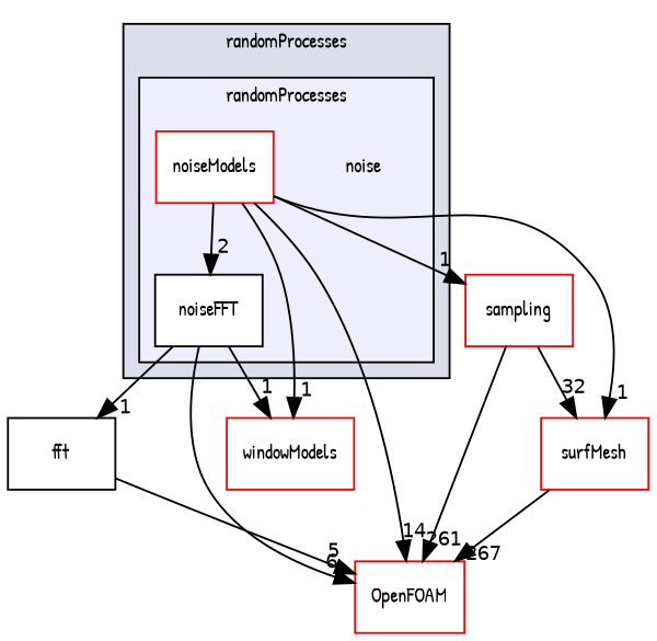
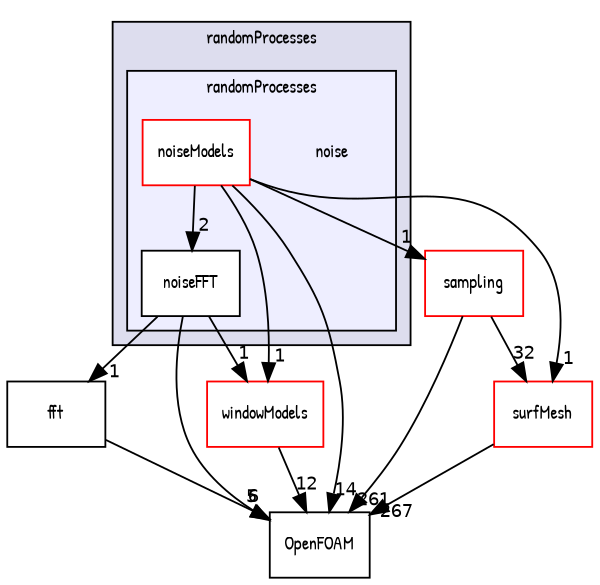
  digraph {
    compound=true
    fontname="Patrick Hand"
    node [fontname="Patrick Hand" fontsize=10 shape=box color=red]
    edge [headlabel=1 labeldistance=1.5 labelfontname=Helvetica labelfontsize=10 fontname="Patrick Hand"]
    n1 [label=noise shape=plaintext color=""]
    n2 [color=black fillcolor=white label=noiseFFT style=filled]
    n3 [fillcolor=white label=noiseModels style=filled]
    n4 [label=fft color=""]
-   n5 [label=OpenFOAM]
+   n5 [color=black label=OpenFOAM]
    n6 [label=windowModels]
    n7 [label=sampling]
    n8 [label=surfMesh]
    subgraph cluster_1 {
      bgcolor="#ddddee"
      fontsize=10
      label=randomProcesses
      pencolor=black
      subgraph cluster_2 {
        bgcolor="#eeeeff"
        fontsize=10
        pencolor=black
        n1
        n2
        n3
      }
    }
    n2 -> n4
    n2 -> n5 [headlabel=6]
    n2 -> n6
    n3 -> n2 [headlabel=2]
    n3 -> n5 [headlabel=14]
    n3 -> n6
    n3 -> n7
    n3 -> n8
    n4 -> n5 [headlabel=5]
+   n6 -> n5 [headlabel=12]
    n7 -> n5 [headlabel=261]
    n7 -> n8 [headlabel=32]
    n8 -> n5 [headlabel=267]
  }
